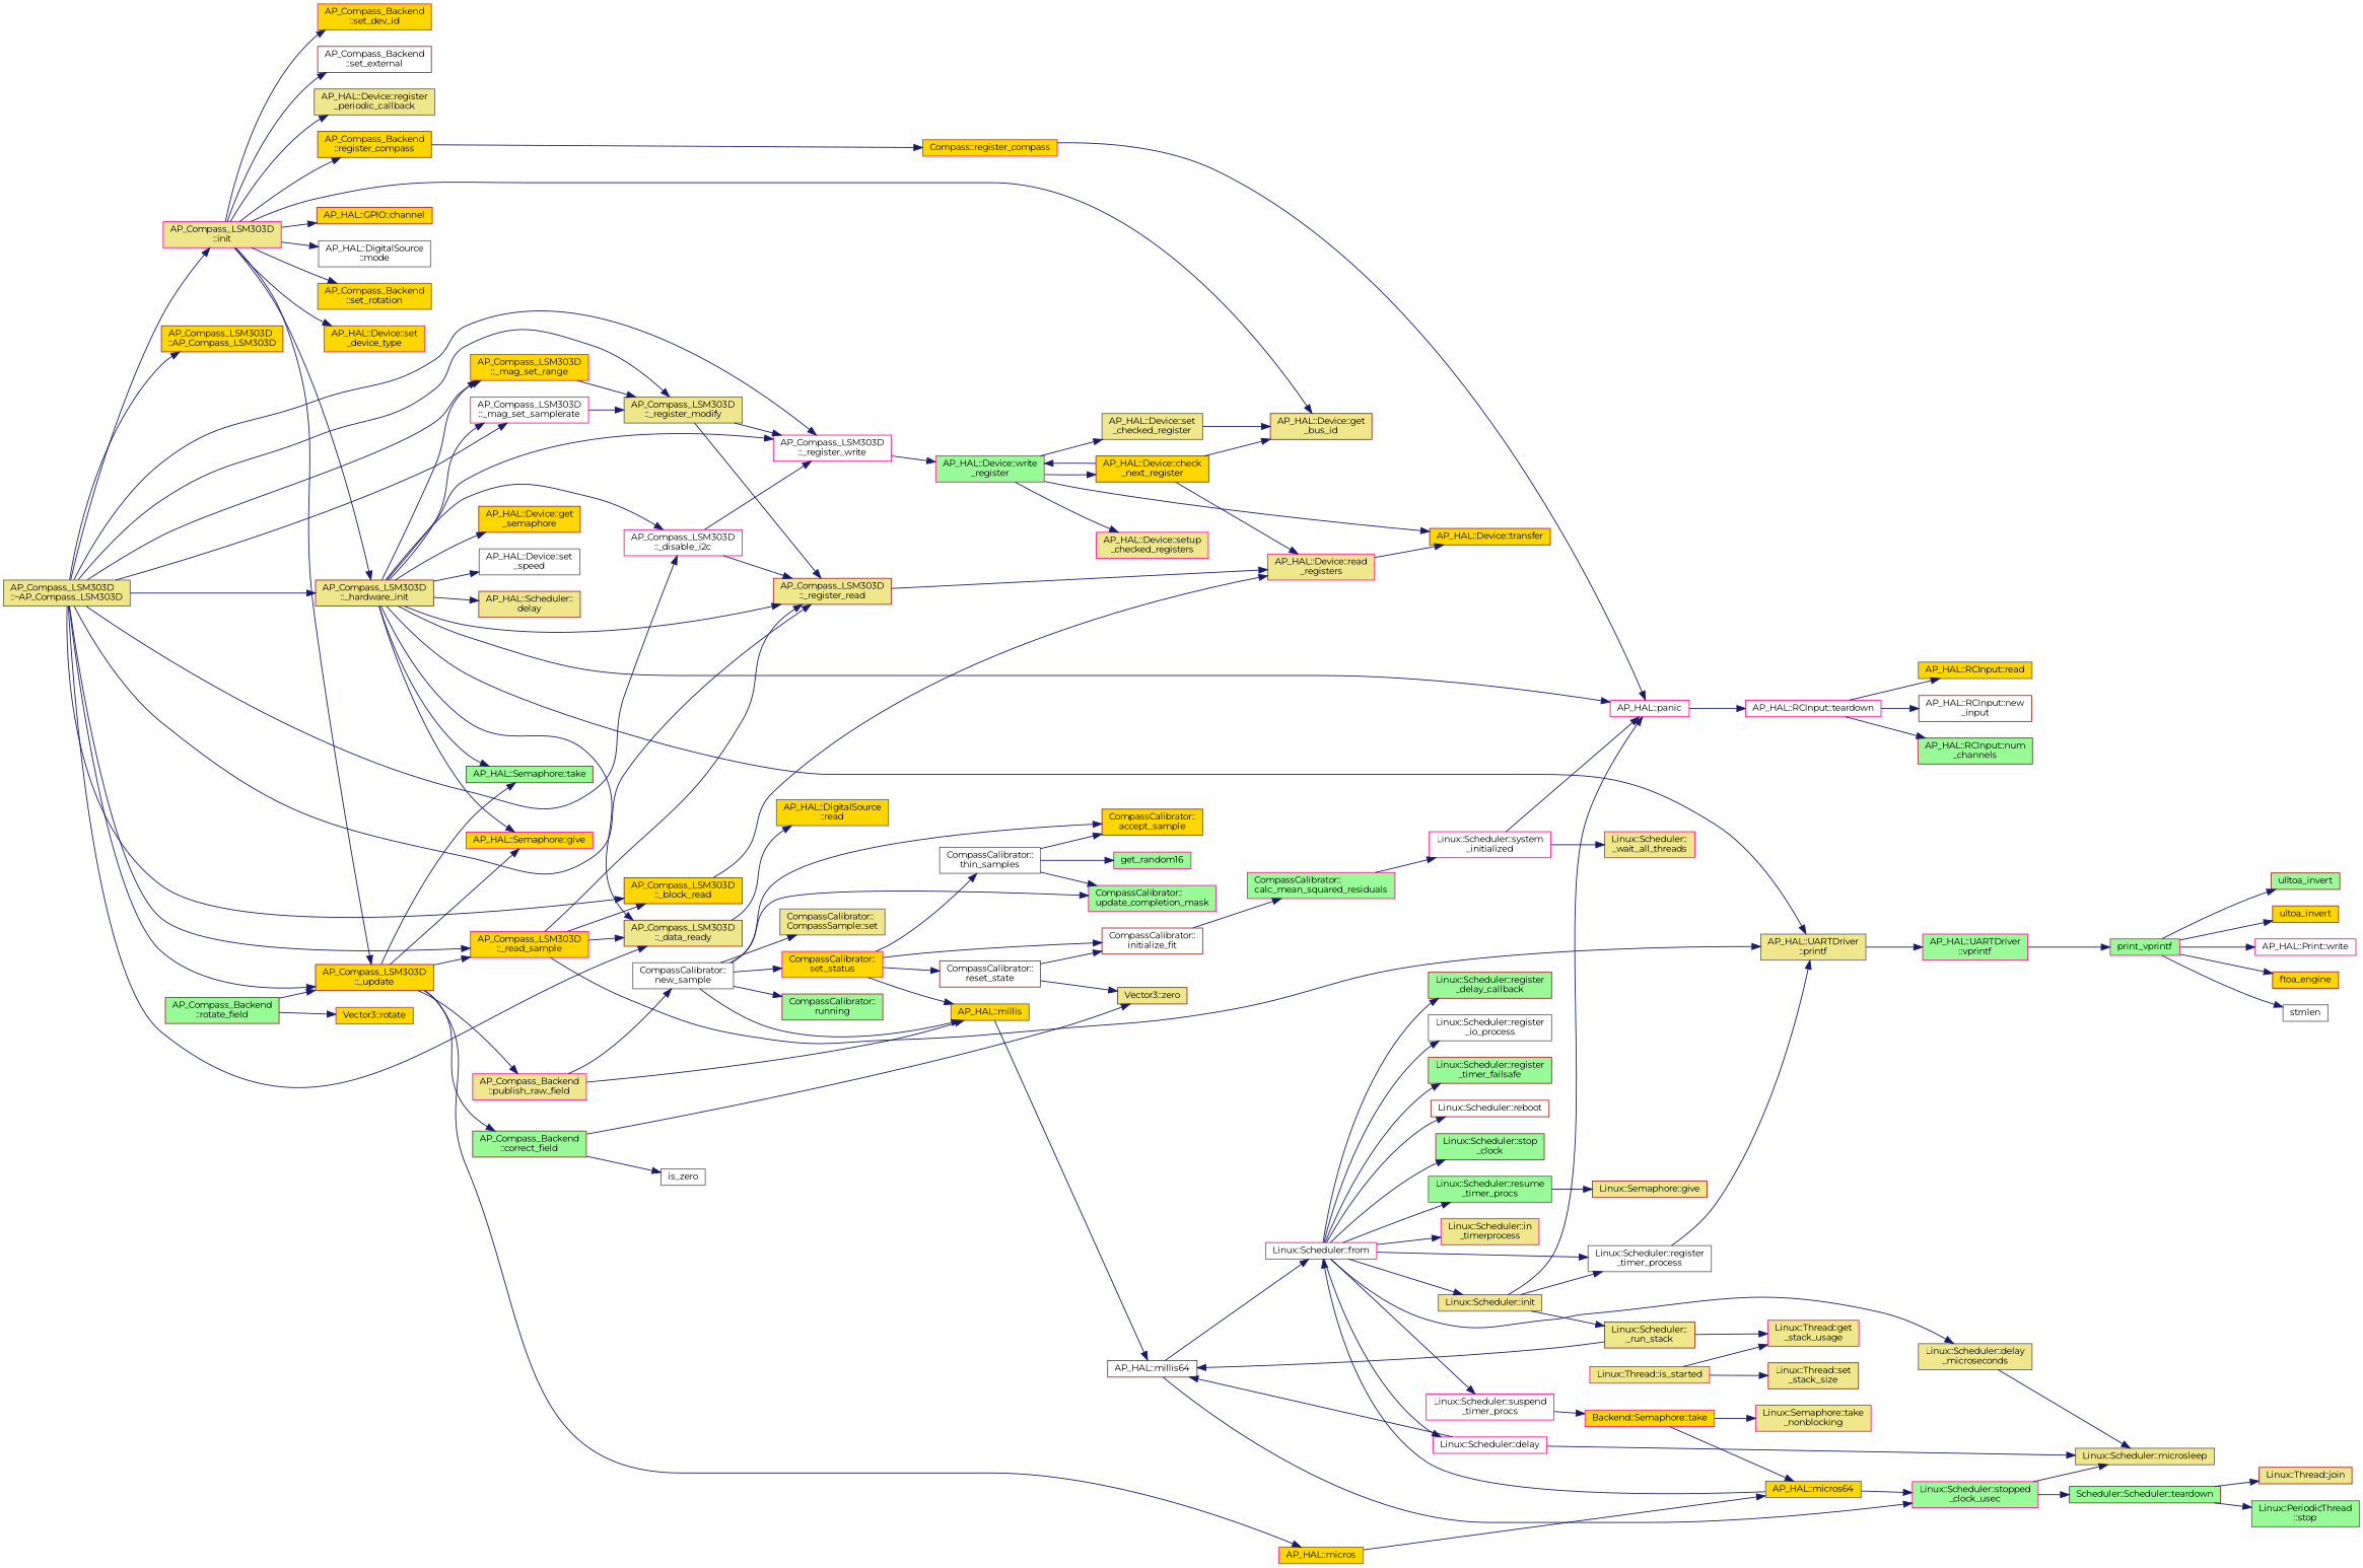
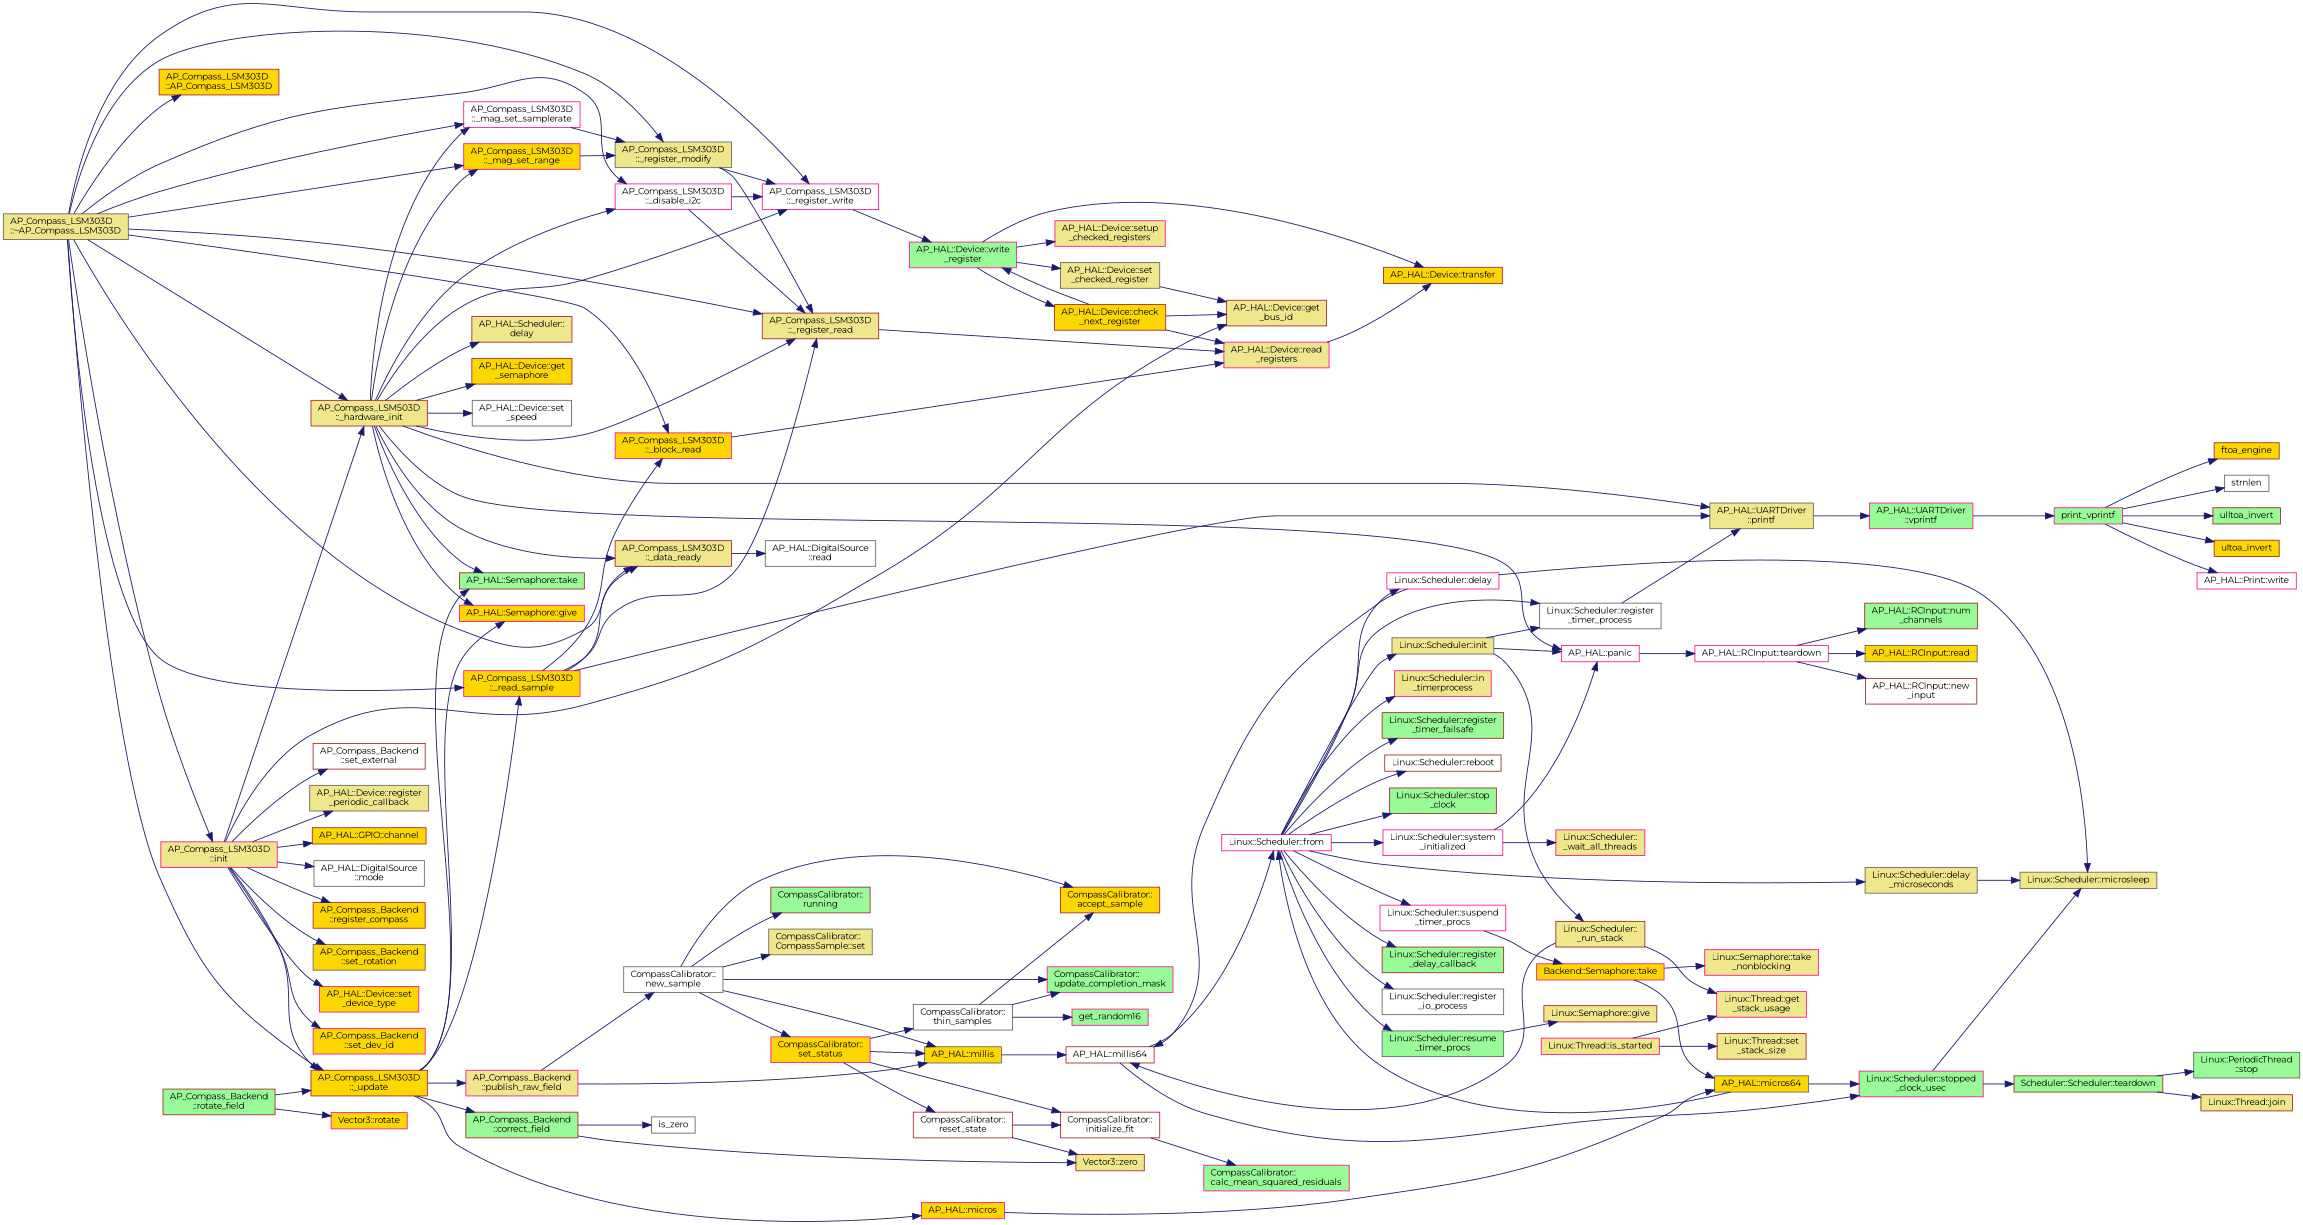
  digraph {
    fontname=Montserrat
    rankdir=LR
    node [color=brown fillcolor=khaki fontname=Montserrat fontsize=10 shape=record style=filled]
    edge [color=midnightblue fontname=Montserrat fontsize=10 labelfontname=Helvetica labelfontsize=10 style=solid]
    n1 [color=gray40 fontcolor=black height=0.2 label="AP_Compass_LSM303D\l::~AP_Compass_LSM303D" width=0.4]
    n2 [fillcolor=gold height=0.2 label="AP_Compass_LSM303D\l::AP_Compass_LSM303D" width=0.4]
    n3 [color=deeppink height=0.2 label="AP_Compass_LSM303D\l::init" width=0.4]
-   n4 [height=0.2 label="AP_Compass_LSM303D\l::_hardware_init" width=0.4]
+   n4 [height=0.2 label="AP_Compass_LSM503D\l::_hardware_init" width=0.4]
    n5 [height=0.2 label="AP_Compass_LSM303D\l::_register_read" width=0.4]
    n6 [color=deeppink fillcolor=white height=0.2 label="AP_Compass_LSM303D\l::_disable_i2c" width=0.4]
    n7 [color=deeppink fillcolor=white height=0.2 label="AP_Compass_LSM303D\l::_register_write" width=0.4]
    n8 [color=deeppink fillcolor=gold height=0.2 label="AP_Compass_LSM303D\l::_mag_set_range" width=0.4]
    n9 [color=gray40 height=0.2 label="AP_Compass_LSM303D\l::_register_modify" width=0.4]
    n10 [color=deeppink fillcolor=white height=0.2 label="AP_Compass_LSM303D\l::_mag_set_samplerate" width=0.4]
    n11 [height=0.2 label="AP_Compass_LSM303D\l::_data_ready" width=0.4]
    n12 [fillcolor=gold height=0.2 label="AP_Compass_LSM303D\l::_update" width=0.4]
    n13 [color=deeppink fillcolor=gold height=0.2 label="AP_Compass_LSM303D\l::_read_sample" width=0.4]
-   n14 [fillcolor=gold height=0.2 label="AP_Compass_LSM303D\l::_block_read" width=0.4]
+   n14 [color=deeppink fillcolor=gold height=0.2 label="AP_Compass_LSM303D\l::_block_read" width=0.4]
    n15 [fillcolor=gold height=0.2 label="AP_HAL::GPIO::channel" width=0.4]
    n16 [color=gray40 fillcolor=white height=0.2 label="AP_HAL::DigitalSource\l::mode" width=0.4]
    n17 [height=0.2 label="AP_HAL::Device::get\l_bus_id" width=0.4]
    n18 [fillcolor=gold height=0.2 label="AP_Compass_Backend\l::register_compass" width=0.4]
    n19 [color=gray40 fillcolor=gold height=0.2 label="AP_Compass_Backend\l::set_rotation" width=0.4]
    n20 [color=deeppink fillcolor=gold height=0.2 label="AP_HAL::Device::set\l_device_type" width=0.4]
    n21 [color=deeppink fillcolor=gold height=0.2 label="AP_Compass_Backend\l::set_dev_id" width=0.4]
    n22 [fillcolor=white height=0.2 label="AP_Compass_Backend\l::set_external" width=0.4]
    n23 [color=gray40 height=0.2 label="AP_HAL::Device::register\l_periodic_callback" width=0.4]
    n24 [fillcolor=gold height=0.2 label="AP_HAL::Device::get\l_semaphore" width=0.4]
    n25 [fillcolor=palegreen height=0.2 label="AP_HAL::Semaphore::take" width=0.4]
    n26 [color=deeppink fillcolor=white height=0.2 label="AP_HAL::panic" width=0.4]
    n27 [color=gray40 fillcolor=white height=0.2 label="AP_HAL::Device::set\l_speed" width=0.4]
    n28 [color=gray40 height=0.2 label="AP_HAL::UARTDriver\l::printf" width=0.4]
    n29 [height=0.2 label="AP_HAL::Scheduler::\ldelay" width=0.4]
    n30 [color=deeppink fillcolor=gold height=0.2 label="AP_HAL::Semaphore::give" width=0.4]
    n31 [color=deeppink height=0.2 label="AP_HAL::Device::read\l_registers" width=0.4]
    n32 [color=deeppink fillcolor=palegreen height=0.2 label="AP_HAL::Device::write\l_register" width=0.4]
-   n33 [color=gray40 fillcolor=gold height=0.2 label="AP_HAL::DigitalSource\l::read" width=0.4]
+   n33 [color=gray40 fillcolor=white height=0.2 label="AP_HAL::DigitalSource\l::read" width=0.4]
    n34 [color=deeppink height=0.2 label="AP_Compass_Backend\l::publish_raw_field" width=0.4]
    n35 [color=deeppink fillcolor=gold height=0.2 label="AP_HAL::micros" width=0.4]
    n36 [fillcolor=palegreen height=0.2 label="AP_Compass_Backend\l::correct_field" width=0.4]
-   n37 [color=deeppink fillcolor=gold height=0.2 label="Compass::register_compass" width=0.4]
    n38 [color=deeppink fillcolor=white height=0.2 label="AP_HAL::RCInput::teardown" width=0.4]
    n39 [color=deeppink fillcolor=palegreen height=0.2 label="AP_HAL::UARTDriver\l::vprintf" width=0.4]
    n40 [fillcolor=white height=0.2 label="AP_HAL::RCInput::new\l_input" width=0.4]
    n41 [fillcolor=palegreen height=0.2 label="AP_HAL::RCInput::num\l_channels" width=0.4]
    n42 [color=gray40 fillcolor=gold height=0.2 label="AP_HAL::RCInput::read" width=0.4]
    n43 [fillcolor=gold height=0.2 label="AP_HAL::Device::transfer" width=0.4]
    n44 [color=deeppink fillcolor=palegreen height=0.2 label=print_vprintf width=0.4]
    n45 [color=deeppink fillcolor=white height=0.2 label="AP_HAL::Print::write" width=0.4]
    n46 [fillcolor=gold height=0.2 label=ftoa_engine width=0.4]
    n47 [color=gray40 fillcolor=white height=0.2 label=strnlen width=0.4]
    n48 [fillcolor=palegreen height=0.2 label=ulltoa_invert width=0.4]
    n49 [fillcolor=gold height=0.2 label=ultoa_invert width=0.4]
    n50 [color=gray40 height=0.2 label="AP_HAL::Device::set\l_checked_register" width=0.4]
    n51 [color=deeppink height=0.2 label="AP_HAL::Device::setup\l_checked_registers" width=0.4]
    n52 [fillcolor=gold height=0.2 label="AP_HAL::Device::check\l_next_register" width=0.4]
    n53 [fillcolor=palegreen height=0.2 label="AP_Compass_Backend\l::rotate_field" width=0.4]
    n54 [color=deeppink fillcolor=gold height=0.2 label="Vector3::rotate" width=0.4]
    n55 [color=gray40 fillcolor=gold height=0.2 label="AP_HAL::millis" width=0.4]
    n56 [color=gray40 fillcolor=white height=0.2 label="CompassCalibrator::\lnew_sample" width=0.4]
    n57 [color=gray40 fillcolor=gold height=0.2 label="AP_HAL::micros64" width=0.4]
    n58 [height=0.2 label="Vector3::zero" width=0.4]
    n59 [color=gray40 fillcolor=white height=0.2 label=is_zero width=0.4]
    n60 [fillcolor=white height=0.2 label="AP_HAL::millis64" width=0.4]
    n61 [color=deeppink fillcolor=gold height=0.2 label="CompassCalibrator::\lset_status" width=0.4]
    n62 [fillcolor=gold height=0.2 label="CompassCalibrator::\laccept_sample" width=0.4]
    n63 [color=deeppink fillcolor=palegreen height=0.2 label="CompassCalibrator::\lupdate_completion_mask" width=0.4]
    n64 [fillcolor=palegreen height=0.2 label="CompassCalibrator::\lrunning" width=0.4]
    n65 [color=gray40 height=0.2 label="CompassCalibrator::\lCompassSample::set" width=0.4]
    n66 [color=deeppink fillcolor=white height=0.2 label="Linux::Scheduler::from" width=0.4]
    n67 [color=deeppink fillcolor=palegreen height=0.2 label="Linux::Scheduler::stopped\l_clock_usec" width=0.4]
    n68 [color=gray40 height=0.2 label="Linux::Scheduler::init" width=0.4]
    n69 [color=gray40 fillcolor=white height=0.2 label="Linux::Scheduler::register\l_timer_process" width=0.4]
    n70 [color=deeppink fillcolor=white height=0.2 label="Linux::Scheduler::delay" width=0.4]
    n71 [color=gray40 height=0.2 label="Linux::Scheduler::delay\l_microseconds" width=0.4]
    n72 [fillcolor=palegreen height=0.2 label="Linux::Scheduler::register\l_delay_callback" width=0.4]
    n73 [color=gray40 fillcolor=white height=0.2 label="Linux::Scheduler::register\l_io_process" width=0.4]
    n74 [color=deeppink fillcolor=white height=0.2 label="Linux::Scheduler::suspend\l_timer_procs" width=0.4]
    n75 [color=gray40 fillcolor=palegreen height=0.2 label="Linux::Scheduler::resume\l_timer_procs" width=0.4]
    n76 [color=deeppink height=0.2 label="Linux::Scheduler::in\l_timerprocess" width=0.4]
    n77 [fillcolor=palegreen height=0.2 label="Linux::Scheduler::register\l_timer_failsafe" width=0.4]
    n78 [color=deeppink fillcolor=white height=0.2 label="Linux::Scheduler::system\l_initialized" width=0.4]
    n79 [fillcolor=white height=0.2 label="Linux::Scheduler::reboot" width=0.4]
    n80 [fillcolor=palegreen height=0.2 label="Linux::Scheduler::stop\l_clock" width=0.4]
    n81 [color=gray40 height=0.2 label="Linux::Scheduler::microsleep" width=0.4]
    n82 [fillcolor=palegreen height=0.2 label="Scheduler::Scheduler::teardown" width=0.4]
    n83 [height=0.2 label="Linux::Scheduler::\l_run_stack" width=0.4]
    n84 [color=deeppink fillcolor=gold height=0.2 label="Backend::Semaphore::take" width=0.4]
    n85 [height=0.2 label="Linux::Semaphore::give" width=0.4]
    n86 [color=deeppink height=0.2 label="Linux::Scheduler::\l_wait_all_threads" width=0.4]
    n87 [color=deeppink height=0.2 label="Linux::Thread::get\l_stack_usage" width=0.4]
    n88 [color=deeppink height=0.2 label="Linux::Semaphore::take\l_nonblocking" width=0.4]
    n89 [color=gray40 fillcolor=palegreen height=0.2 label="Linux::PeriodicThread\l::stop" width=0.4]
    n90 [height=0.2 label="Linux::Thread::join" width=0.4]
    n91 [color=deeppink height=0.2 label="Linux::Thread::is_started" width=0.4]
    n92 [height=0.2 label="Linux::Thread::set\l_stack_size" width=0.4]
    n93 [fillcolor=white height=0.2 label="CompassCalibrator::\lreset_state" width=0.4]
    n94 [fillcolor=white height=0.2 label="CompassCalibrator::\linitialize_fit" width=0.4]
    n95 [color=gray40 fillcolor=white height=0.2 label="CompassCalibrator::\lthin_samples" width=0.4]
    n96 [color=deeppink fillcolor=palegreen height=0.2 label="CompassCalibrator::\lcalc_mean_squared_residuals" width=0.4]
    n97 [color=deeppink fillcolor=palegreen height=0.2 label=get_random16 width=0.4]
    n1 -> n2
    n1 -> n3
    n1 -> n4
    n1 -> n5
    n1 -> n6
    n1 -> n7
    n1 -> n8
    n1 -> n9
    n1 -> n10
    n1 -> n11
    n1 -> n12
    n1 -> n13
    n1 -> n14
    n3 -> n4
    n3 -> n12
    n3 -> n15
    n3 -> n16
    n3 -> n17
    n3 -> n18
    n3 -> n19
    n3 -> n20
    n3 -> n21
    n3 -> n22
    n3 -> n23
    n4 -> n5
    n4 -> n6
    n4 -> n7
    n4 -> n8
    n4 -> n10
    n4 -> n11
    n4 -> n24
    n4 -> n25
    n4 -> n26
    n4 -> n27
    n4 -> n28
    n4 -> n29
    n4 -> n30
    n5 -> n31
    n6 -> n5
    n6 -> n7
    n7 -> n32
    n8 -> n9
    n9 -> n5
    n9 -> n7
    n10 -> n9
    n11 -> n33
    n12 -> n13
    n12 -> n25
    n12 -> n30
    n12 -> n34
    n12 -> n35
    n12 -> n36
    n13 -> n5
    n13 -> n11
    n13 -> n14
    n13 -> n28
    n14 -> n31
-   n18 -> n37
    n26 -> n38
    n28 -> n39
    n31 -> n43
    n32 -> n43
    n32 -> n50
    n32 -> n51
    n32 -> n52
    n34 -> n55
    n34 -> n56
    n35 -> n57
    n36 -> n58
    n36 -> n59
-   n37 -> n26
    n38 -> n40
    n38 -> n41
    n38 -> n42
    n39 -> n44
    n44 -> n45
    n44 -> n46
    n44 -> n47
    n44 -> n48
    n44 -> n49
    n50 -> n17
    n52 -> n17
    n52 -> n31
    n52 -> n32
    n53 -> n12
    n53 -> n54
    n55 -> n60
    n56 -> n55
    n56 -> n61
    n56 -> n62
    n56 -> n63
    n56 -> n64
    n56 -> n65
    n57 -> n66
    n57 -> n67
    n60 -> n66
    n60 -> n67
    n61 -> n55
    n61 -> n93
    n61 -> n94
    n61 -> n95
    n66 -> n68
    n66 -> n69
    n66 -> n70
    n66 -> n71
    n66 -> n72
    n66 -> n73
    n66 -> n74
    n66 -> n75
    n66 -> n76
    n66 -> n77
-   n96 -> n78
+   n66 -> n78
    n66 -> n79
    n66 -> n80
    n67 -> n81
    n67 -> n82
    n68 -> n26
    n68 -> n69
    n68 -> n83
    n69 -> n28
    n70 -> n60
    n70 -> n81
    n71 -> n81
    n74 -> n84
    n75 -> n85
    n78 -> n26
    n78 -> n86
    n82 -> n89
    n82 -> n90
    n83 -> n60
    n83 -> n87
    n84 -> n57
    n84 -> n88
    n91 -> n87
    n91 -> n92
    n93 -> n58
    n93 -> n94
    n94 -> n96
    n95 -> n62
    n95 -> n63
    n95 -> n97
  }
